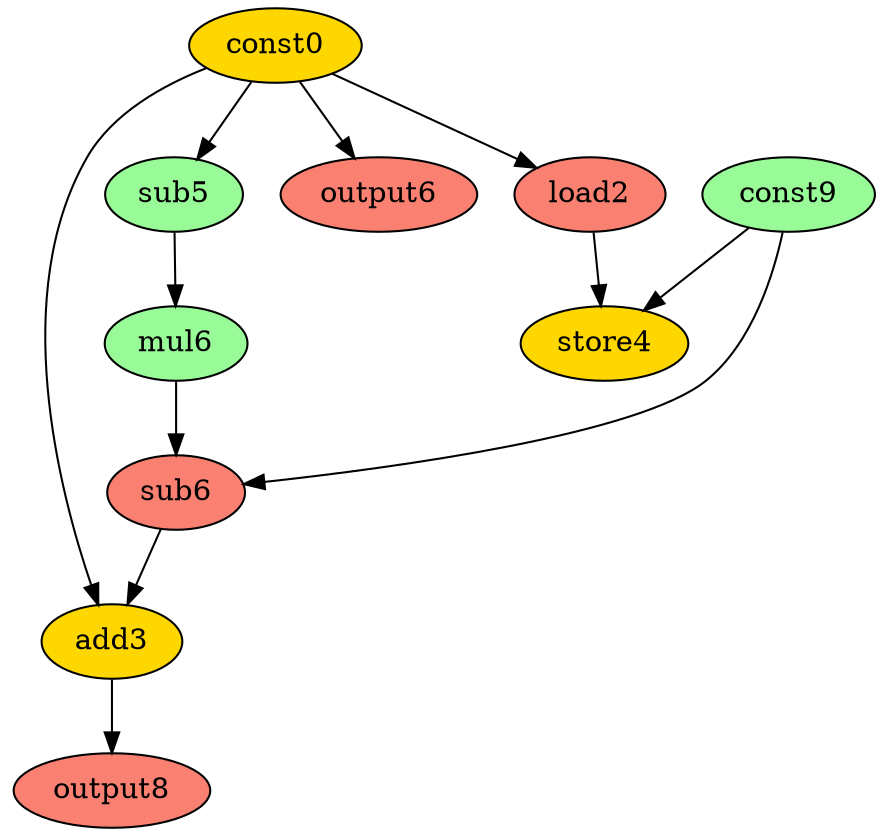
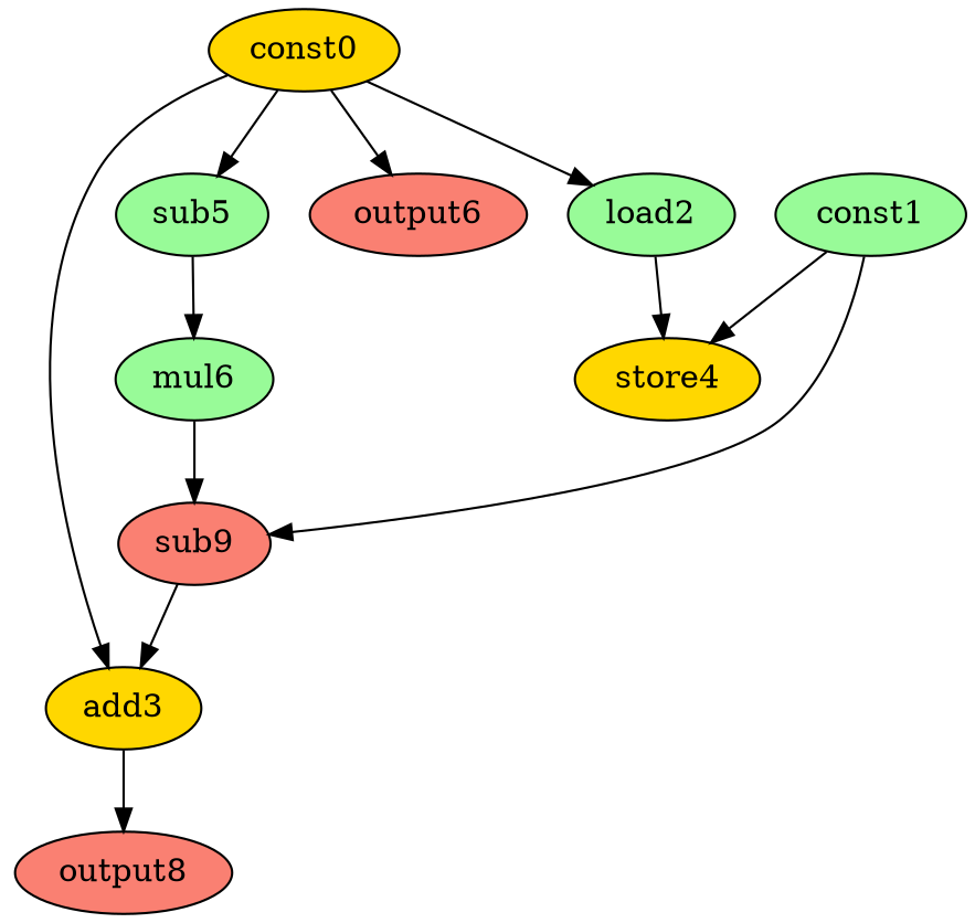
  digraph {
    node [fillcolor=salmon opcode=const style=filled]
    edge [operand=0]
    const0 [fillcolor=gold]
-   load2 [opcode=load]
+   load2 [fillcolor=palegreen opcode=load]
    add3 [fillcolor=gold opcode=add]
    sub5 [fillcolor=palegreen opcode=sub]
    n5 [label=output6 opcode=output]
    store4 [fillcolor=gold opcode=store]
    output8 [opcode=output]
    mul6 [fillcolor=palegreen opcode=mul]
-   const1 [fillcolor=palegreen label=const9]
-   sub9 [opcode=sub label=sub6]
+   const1 [fillcolor=palegreen]
+   sub9 [opcode=sub]
    const0 -> load2
    const0 -> add3
    const0 -> sub5
    const0 -> n5
    load2 -> store4 [operand=1]
    add3 -> output8
    sub5 -> mul6 [operand=1]
    mul6 -> sub9 [operand=1]
    const1 -> store4
    const1 -> sub9
    sub9 -> add3 [operand=1]
  }
